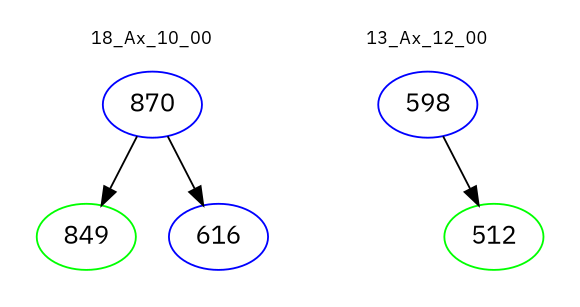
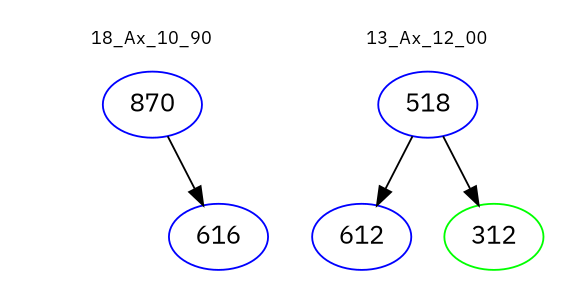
  digraph {
    fontname="IBM Plex Sans"
    node [color=blue fontname="IBM Plex Sans"]
    edge [color=black fontname="IBM Plex Sans"]
    n1 [label=870]
-   n2 [color=green label=849]
    n3 [label=616]
-   n4 [label=598]
-   n6 [color=green label=512]
+   n4 [label=518]
+   n5 [label=612]
+   n6 [color=green label=312]
    subgraph cluster_1 {
      color=white
      fontsize=10
-     label="18_Ax_10_00"
+     label="18_Ax_10_90"
      n1
-     n2
      n3
    }
    subgraph cluster_2 {
      color=white
      fontsize=10
      label="13_Ax_12_00"
      n4
+     n5
      n6
    }
-   n1 -> n2
    n1 -> n3
+   n4 -> n5
    n4 -> n6
  }
